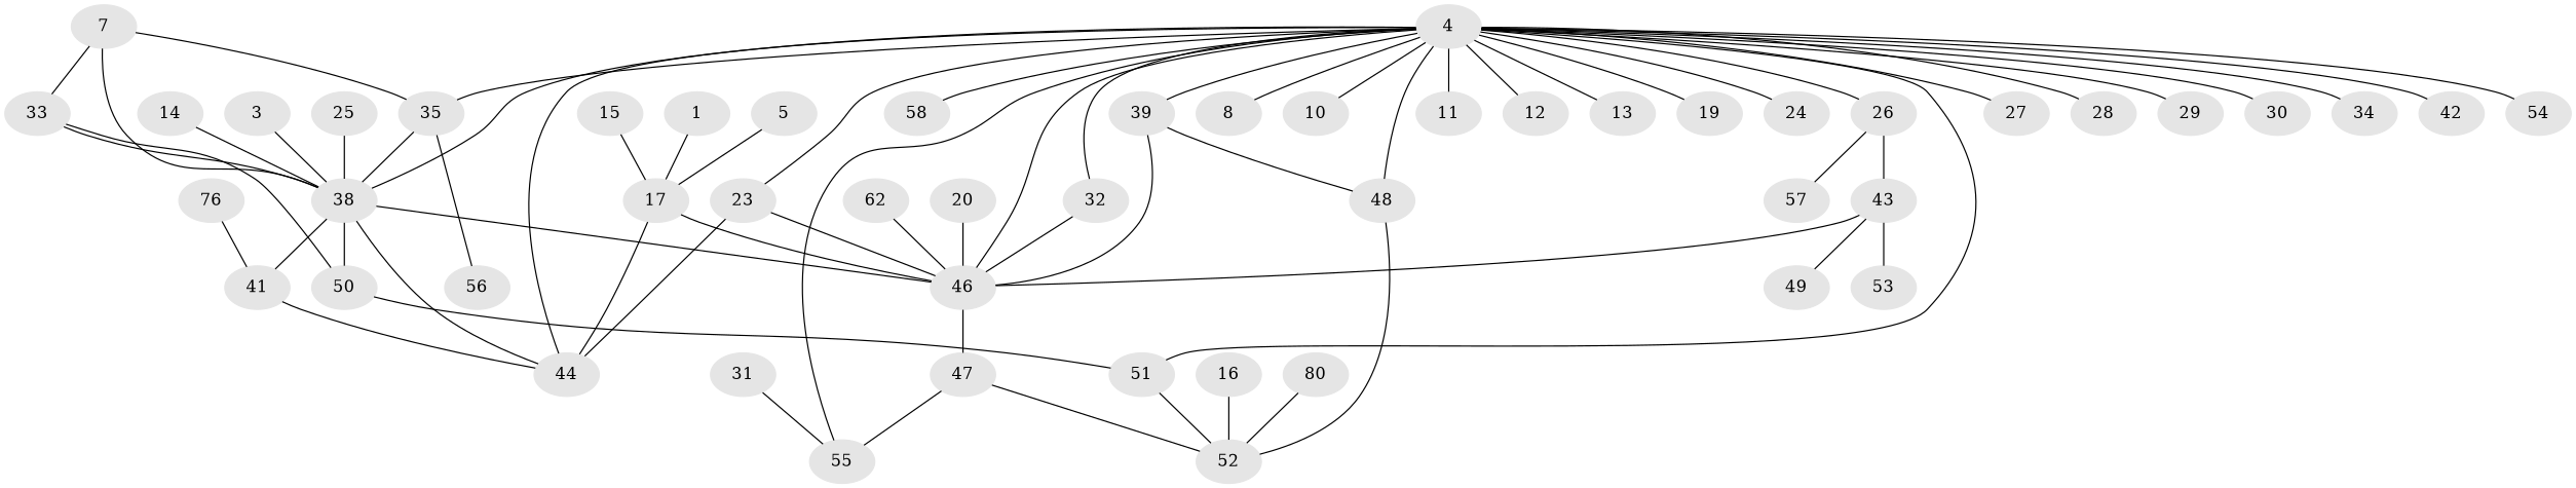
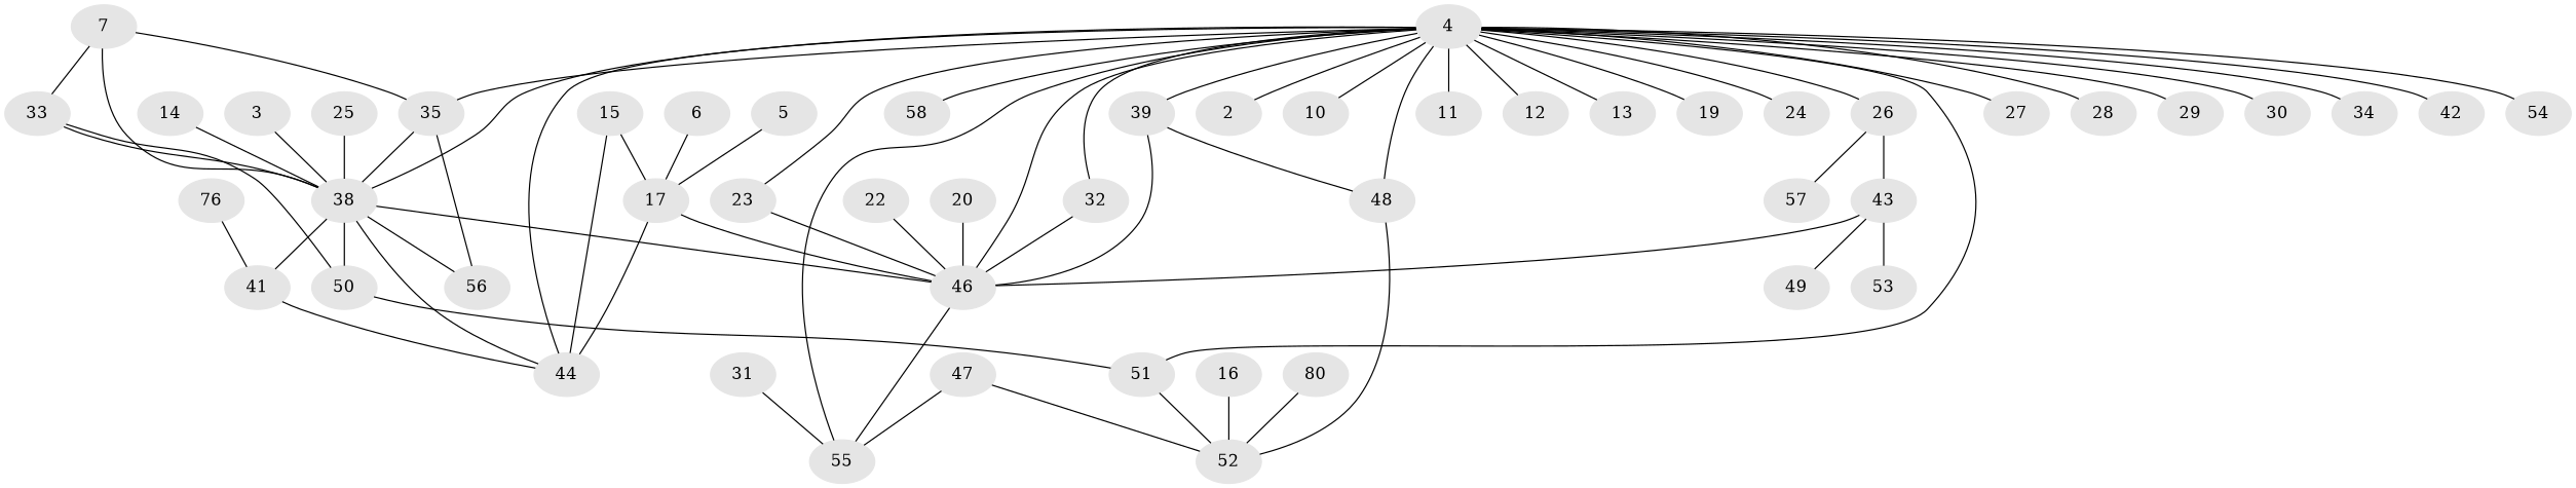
  graph {
    node [color=gray90 style=filled]
    edge [weight=1.0]
    38
    44
    46
    41
    50
    56
    48
    52
    3
    4
-   8
+   8 [label=2]
    10
    11
    12
    13
    19
    23
    24
    26
    27
    28
    29
    30
    32
    34
    35
    39
    42
    51
    54
    55
    58
    43
    57
    49
    53
    5
    17
-   6 [label=1]
+   6
    7
    33
    14
    15
    16
    20
-   22 [label=62]
+   22
    25
    31
    n49 [label=76]
    n50 [label=80]
    47
    38 -- 44
    38 -- 46
    38 -- 41
    38 -- 50
-   46 -- 47
+   38 -- 56
+   46 -- 55
    41 -- 44
    50 -- 51
    48 -- 52
    3 -- 38
    4 -- 38
    4 -- 44
    4 -- 46 [weight=2.0]
    4 -- 48 [weight=2.0]
    4 -- 8
    4 -- 10
    4 -- 11
    4 -- 12
    4 -- 13
    4 -- 19
    4 -- 23
    4 -- 24
    4 -- 26
    4 -- 27 [weight=2.0]
    4 -- 28
    4 -- 29
    4 -- 30
    4 -- 32
    4 -- 34
    4 -- 35 [weight=2.0]
    4 -- 39
    4 -- 42
    4 -- 51 [weight=2.0]
    4 -- 54
    4 -- 55
    4 -- 58
-   23 -- 44
+   15 -- 44
    23 -- 46
    26 -- 43
    26 -- 57
    32 -- 46
    35 -- 38
    35 -- 56
    39 -- 46
    39 -- 48
    51 -- 52
    43 -- 46
    43 -- 49
    43 -- 53
    5 -- 17
    17 -- 44
    17 -- 46
    6 -- 17
    7 -- 38
    7 -- 35
    7 -- 33
    33 -- 38
    33 -- 50
    14 -- 38
    15 -- 17
    16 -- 52
    20 -- 46
    22 -- 46
    25 -- 38
    31 -- 55
    n49 -- 41
    n50 -- 52
    47 -- 52
    47 -- 55
  }
